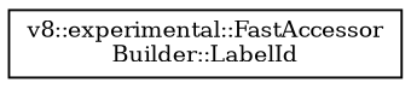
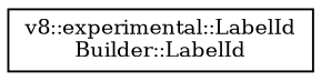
  digraph {
    rankdir=LR
    fontname="DejaVu Serif"
-   n1 [color=black fillcolor=white fontname="DejaVu Serif" fontsize=10 height=0.2 label="v8::experimental::FastAccessor\lBuilder::LabelId" shape=record style=filled width=0.4]
+   n1 [color=black fillcolor=white fontname="DejaVu Serif" fontsize=10 height=0.2 label="v8::experimental::LabelId\lBuilder::LabelId" shape=record style=filled width=0.4]
  }
